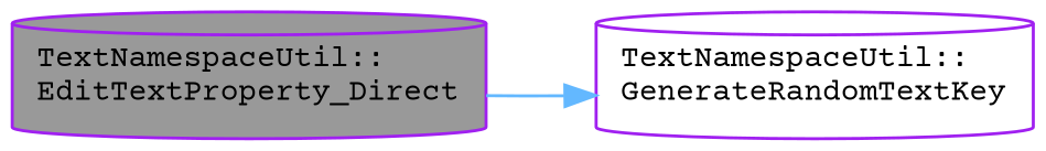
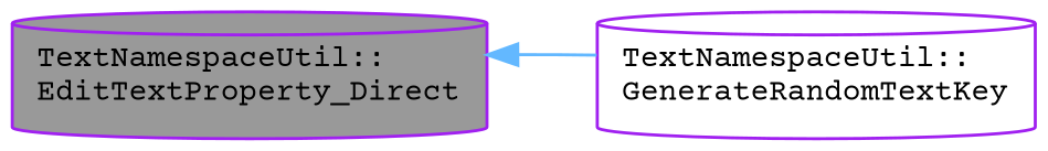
  digraph {
    rankdir=LR
    fontname="Courier Prime"
    node [color=purple fontname="Courier Prime" fontsize=10 shape=cylinder style=filled]
    n1 [fillcolor=grey60 fontcolor=black height=0.2 label="TextNamespaceUtil::\lEditTextProperty_Direct" width=0.4]
    n2 [fillcolor=white height=0.2 label="TextNamespaceUtil::\lGenerateRandomTextKey" width=0.4]
-   n1 -> n2 [color=steelblue1 fontname="Courier Prime" fontsize=10 labelfontname=Helvetica labelfontsize=10 style=solid]
+   n2 -> n1 [color=steelblue1 fontname="Courier Prime" fontsize=10 labelfontname=Helvetica labelfontsize=10 style=solid]
  }
